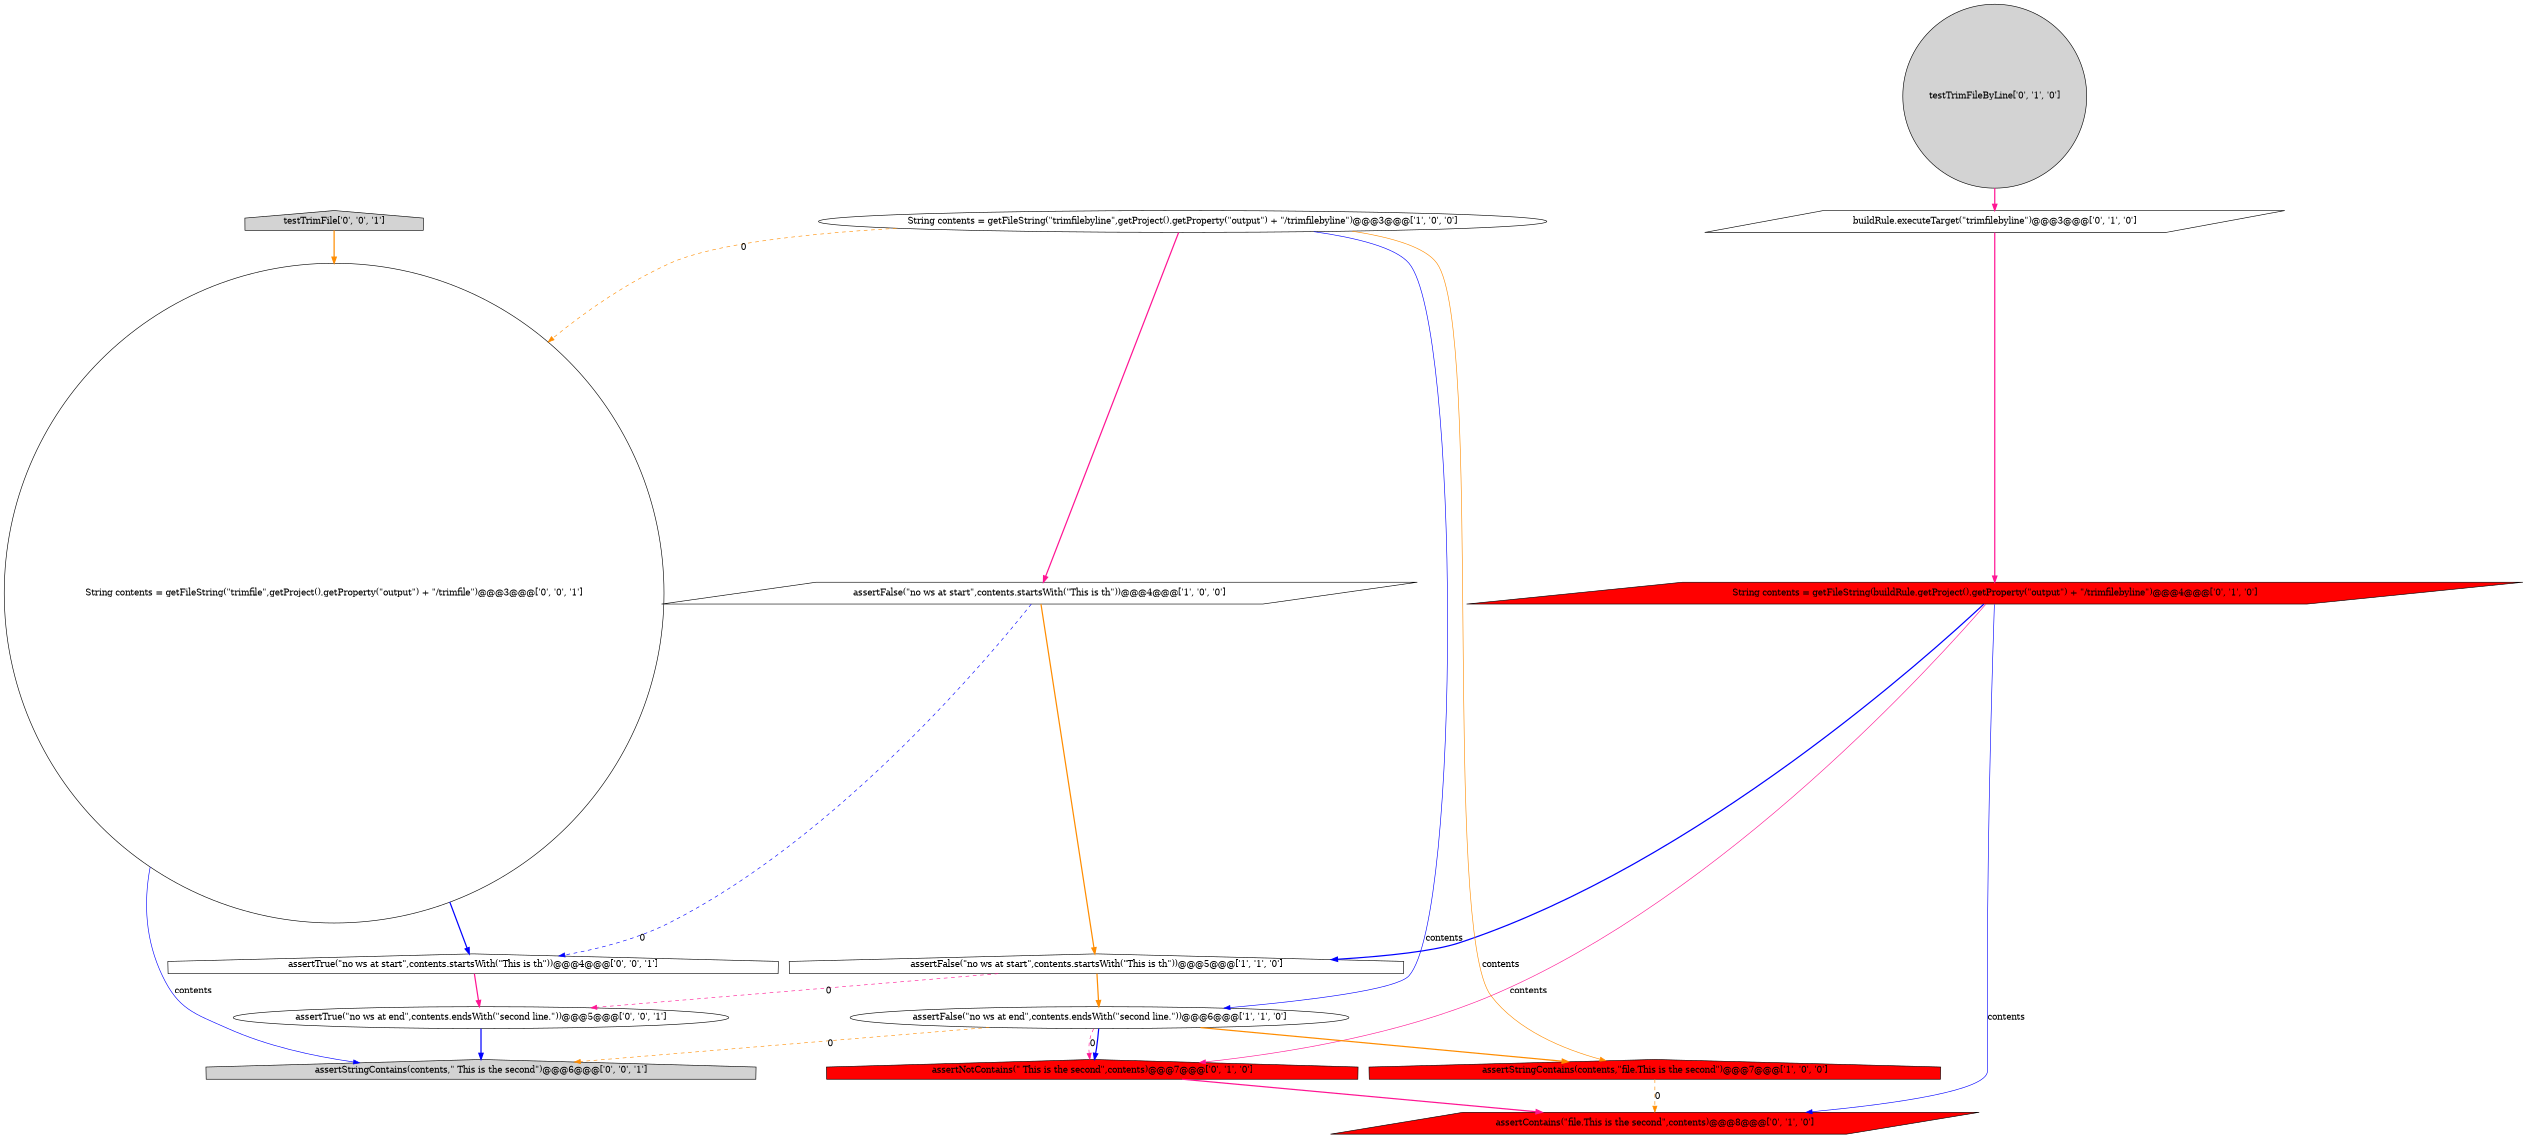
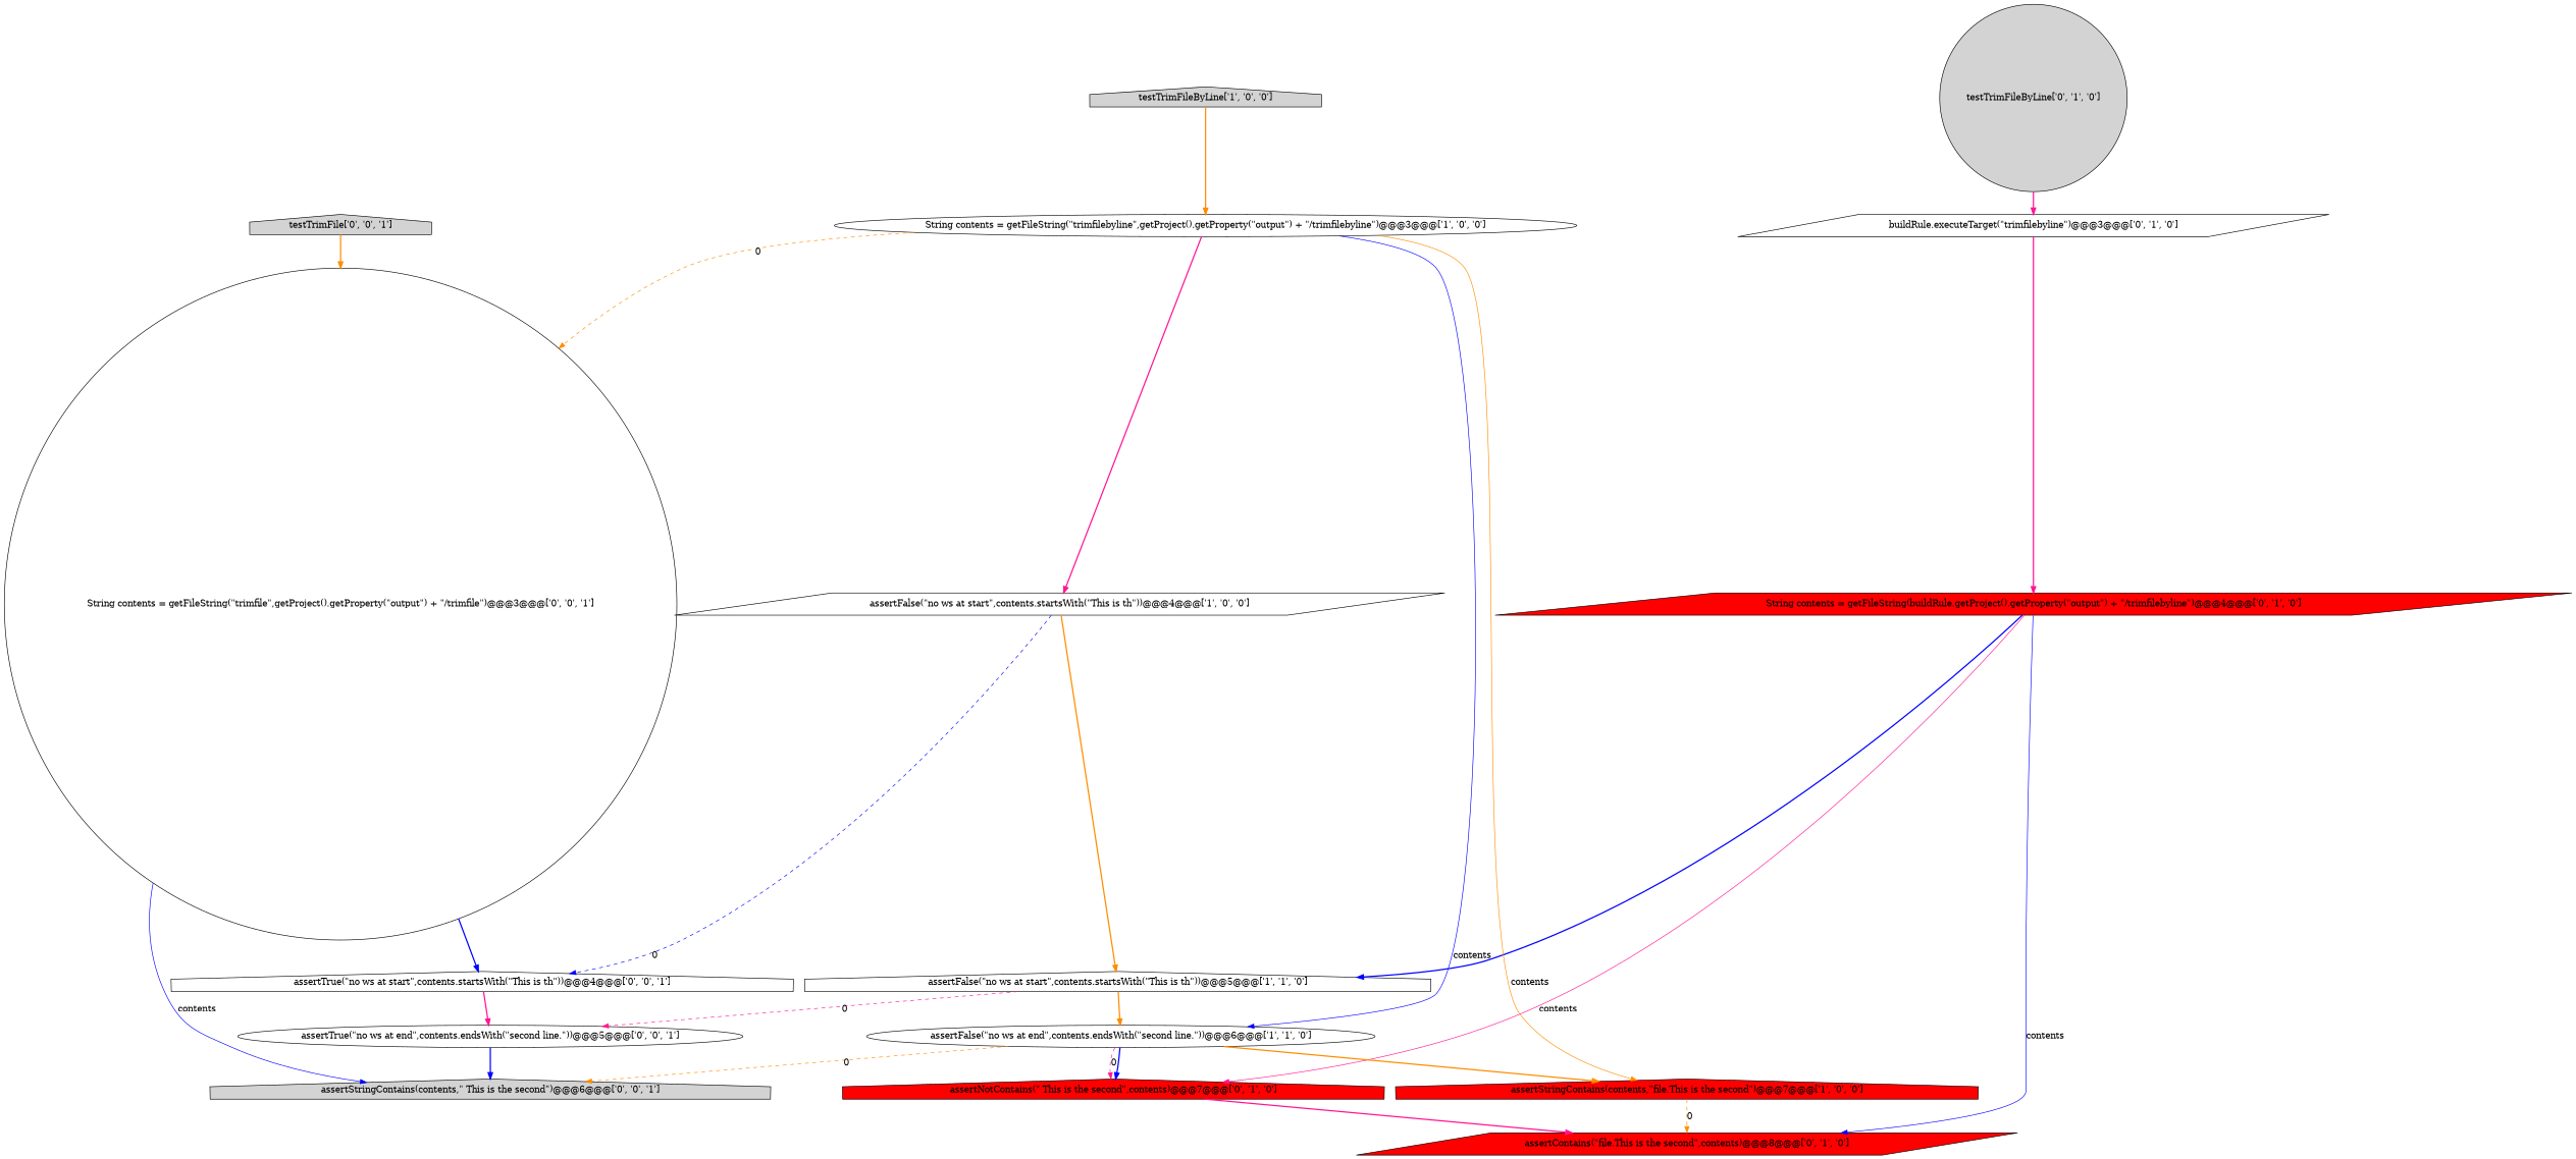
  digraph {
    node [fillcolor=white shape=house style=filled]
    edge [style=bold color=darkorange]
    n1 [label="buildRule.executeTarget(\"trimfilebyline\")@@@3@@@['0', '1', '0']" shape=parallelogram]
    n2 [fillcolor=red label="String contents = getFileString(buildRule.getProject().getProperty(\"output\") + \"/trimfilebyline\")@@@4@@@['0', '1', '0']" shape=parallelogram]
    n3 [label="String contents = getFileString(\"trimfile\",getProject().getProperty(\"output\") + \"/trimfile\")@@@3@@@['0', '0', '1']" shape=circle]
    n4 [label="assertTrue(\"no ws at start\",contents.startsWith(\"This is th\"))@@@4@@@['0', '0', '1']"]
    n5 [fillcolor=lightgray label="assertStringContains(contents,\" This is the second\")@@@6@@@['0', '0', '1']"]
+   n6 [fillcolor=lightgray label="testTrimFileByLine['1', '0', '0']"]
    n7 [label="String contents = getFileString(\"trimfilebyline\",getProject().getProperty(\"output\") + \"/trimfilebyline\")@@@3@@@['1', '0', '0']" shape=ellipse]
    n8 [fillcolor=lightgray label="testTrimFileByLine['0', '1', '0']" shape=circle]
    n9 [fillcolor=red label="assertNotContains(\" This is the second\",contents)@@@7@@@['0', '1', '0']"]
    n10 [fillcolor=red label="assertContains(\"file.This is the second\",contents)@@@8@@@['0', '1', '0']" shape=parallelogram]
    n11 [fillcolor=red label="assertStringContains(contents,\"file.This is the second\")@@@7@@@['1', '0', '0']"]
    n12 [label="assertFalse(\"no ws at end\",contents.endsWith(\"second line.\"))@@@6@@@['1', '1', '0']" shape=ellipse]
    n13 [label="assertTrue(\"no ws at end\",contents.endsWith(\"second line.\"))@@@5@@@['0', '0', '1']" shape=ellipse]
    n14 [label="assertFalse(\"no ws at start\",contents.startsWith(\"This is th\"))@@@4@@@['1', '0', '0']" shape=parallelogram]
    n15 [label="assertFalse(\"no ws at start\",contents.startsWith(\"This is th\"))@@@5@@@['1', '1', '0']"]
    n16 [fillcolor=lightgray label="testTrimFile['0', '0', '1']"]
    n1 -> n2 [color=deeppink]
    n2 -> n9 [label=contents style=solid color=deeppink]
    n2 -> n10 [label=contents style=solid color=blue]
    n2 -> n15 [color=blue]
    n3 -> n4 [color=blue]
    n3 -> n5 [label=contents style=solid color=blue]
    n4 -> n13 [color=deeppink]
+   n6 -> n7
    n7 -> n3 [label=0 style=dashed]
    n7 -> n11 [label=contents style=solid]
    n7 -> n12 [label=contents style=solid color=blue]
    n7 -> n14 [color=deeppink]
    n8 -> n1 [color=deeppink]
    n9 -> n10 [color=deeppink]
    n11 -> n10 [label=0 style=dashed]
    n12 -> n5 [label=0 style=dashed]
    n12 -> n9 [color=blue]
    n12 -> n9 [label=0 style=dashed color=deeppink]
    n12 -> n11
    n13 -> n5 [color=blue]
    n14 -> n4 [label=0 style=dashed color=blue]
    n14 -> n15
    n15 -> n12
    n15 -> n13 [label=0 style=dashed color=deeppink]
    n16 -> n3
  }
